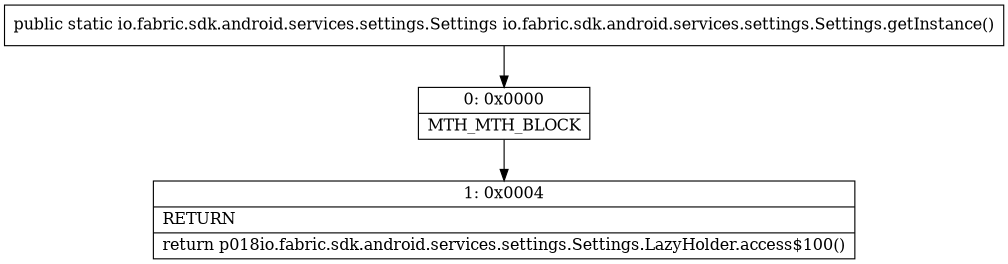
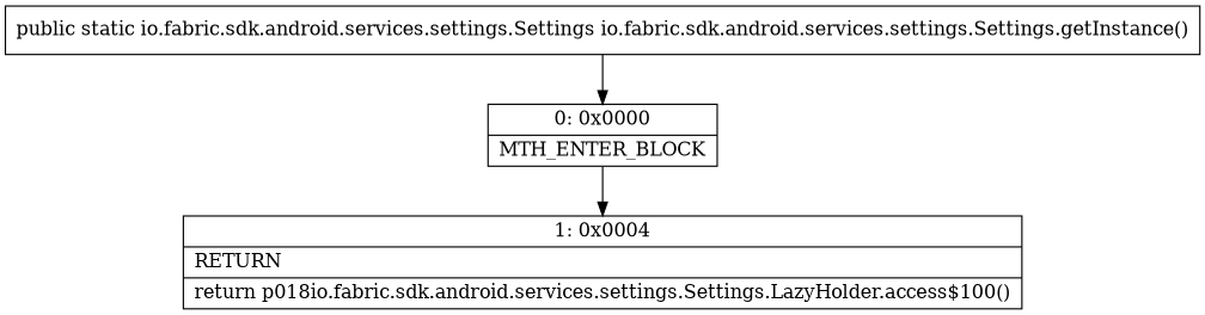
  digraph {
    node [shape=record]
-   n1 [label="{0\:\ 0x0000|MTH_MTH_BLOCK\l}"]
+   n1 [label="{0\:\ 0x0000|MTH_ENTER_BLOCK\l}"]
    n2 [label="{1\:\ 0x0004|RETURN\l|return p018io.fabric.sdk.android.services.settings.Settings.LazyHolder.access$100()\l}"]
    n3 [label="{public static io.fabric.sdk.android.services.settings.Settings io.fabric.sdk.android.services.settings.Settings.getInstance() }"]
    n1 -> n2
    n3 -> n1
  }
